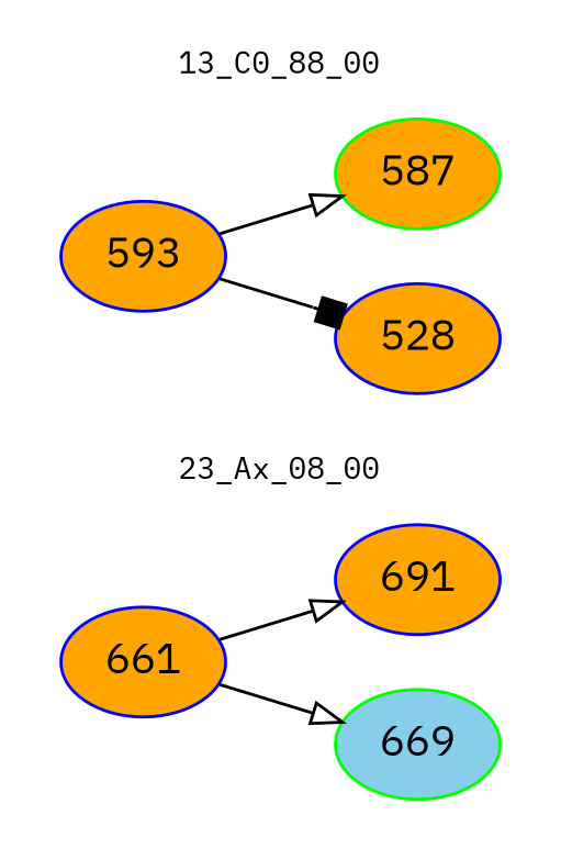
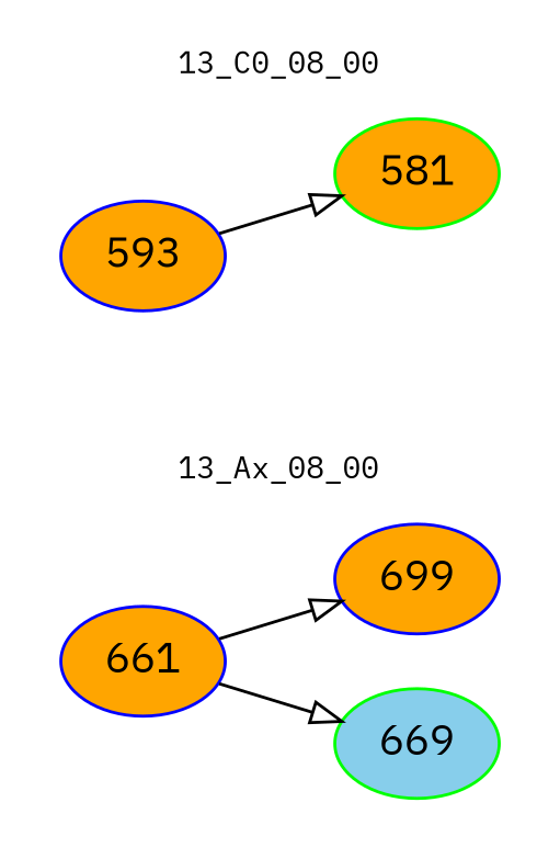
  digraph {
    fontname="IBM Plex Mono"
    rankdir=LR
    node [color=blue fillcolor=orange fontname="IBM Plex Mono" style=filled]
    edge [arrowhead=onormal color=black fontname="IBM Plex Mono"]
    n1 [label=661]
    n2 [color=green fillcolor=skyblue label=669]
-   n3 [label=691]
+   n3 [label=699]
    n4 [label=593]
-   n5 [label=528]
-   n6 [color=green label=587]
+   n6 [color=green label=581]
    subgraph cluster_1 {
      color=white
      fontsize=10
-     label="23_Ax_08_00"
+     label="13_Ax_08_00"
      n1
      n2
      n3
    }
    subgraph cluster_2 {
      color=white
      fontsize=10
-     label="13_C0_88_00"
+     label="13_C0_08_00"
      n4
-     n5
      n6
    }
    n1 -> n2
    n1 -> n3
-   n4 -> n5 [arrowhead=box]
    n4 -> n6
  }
